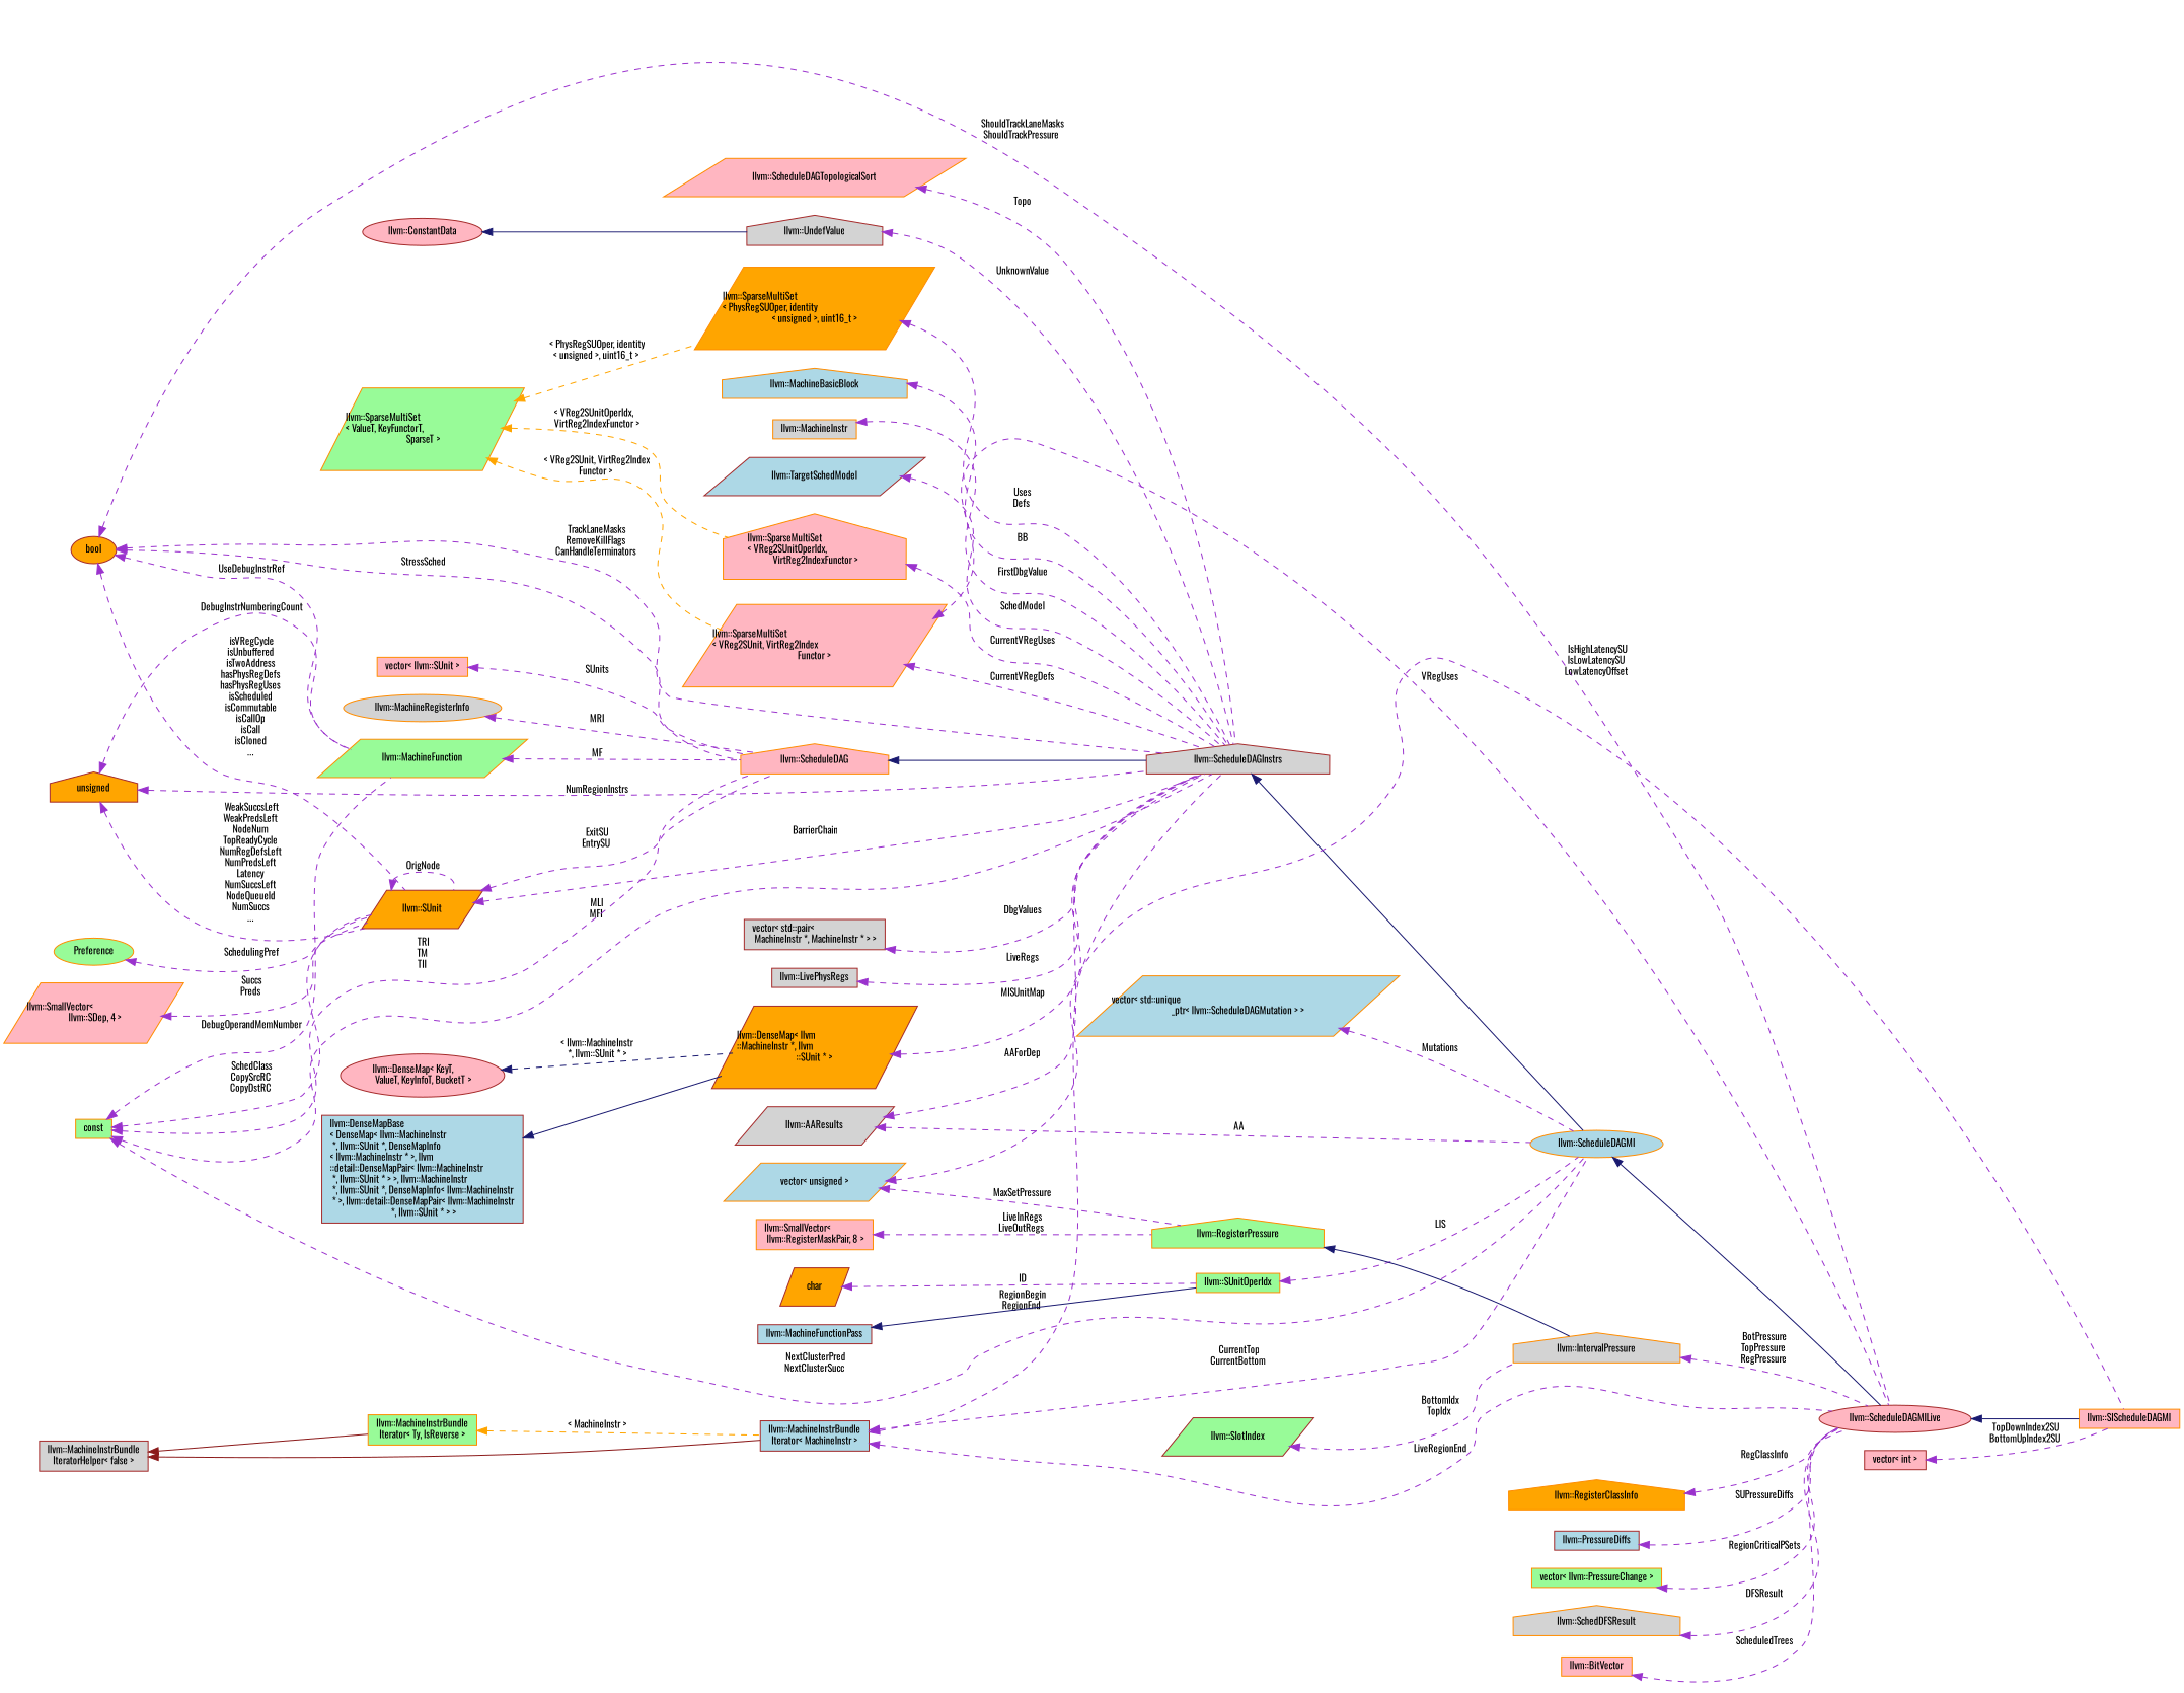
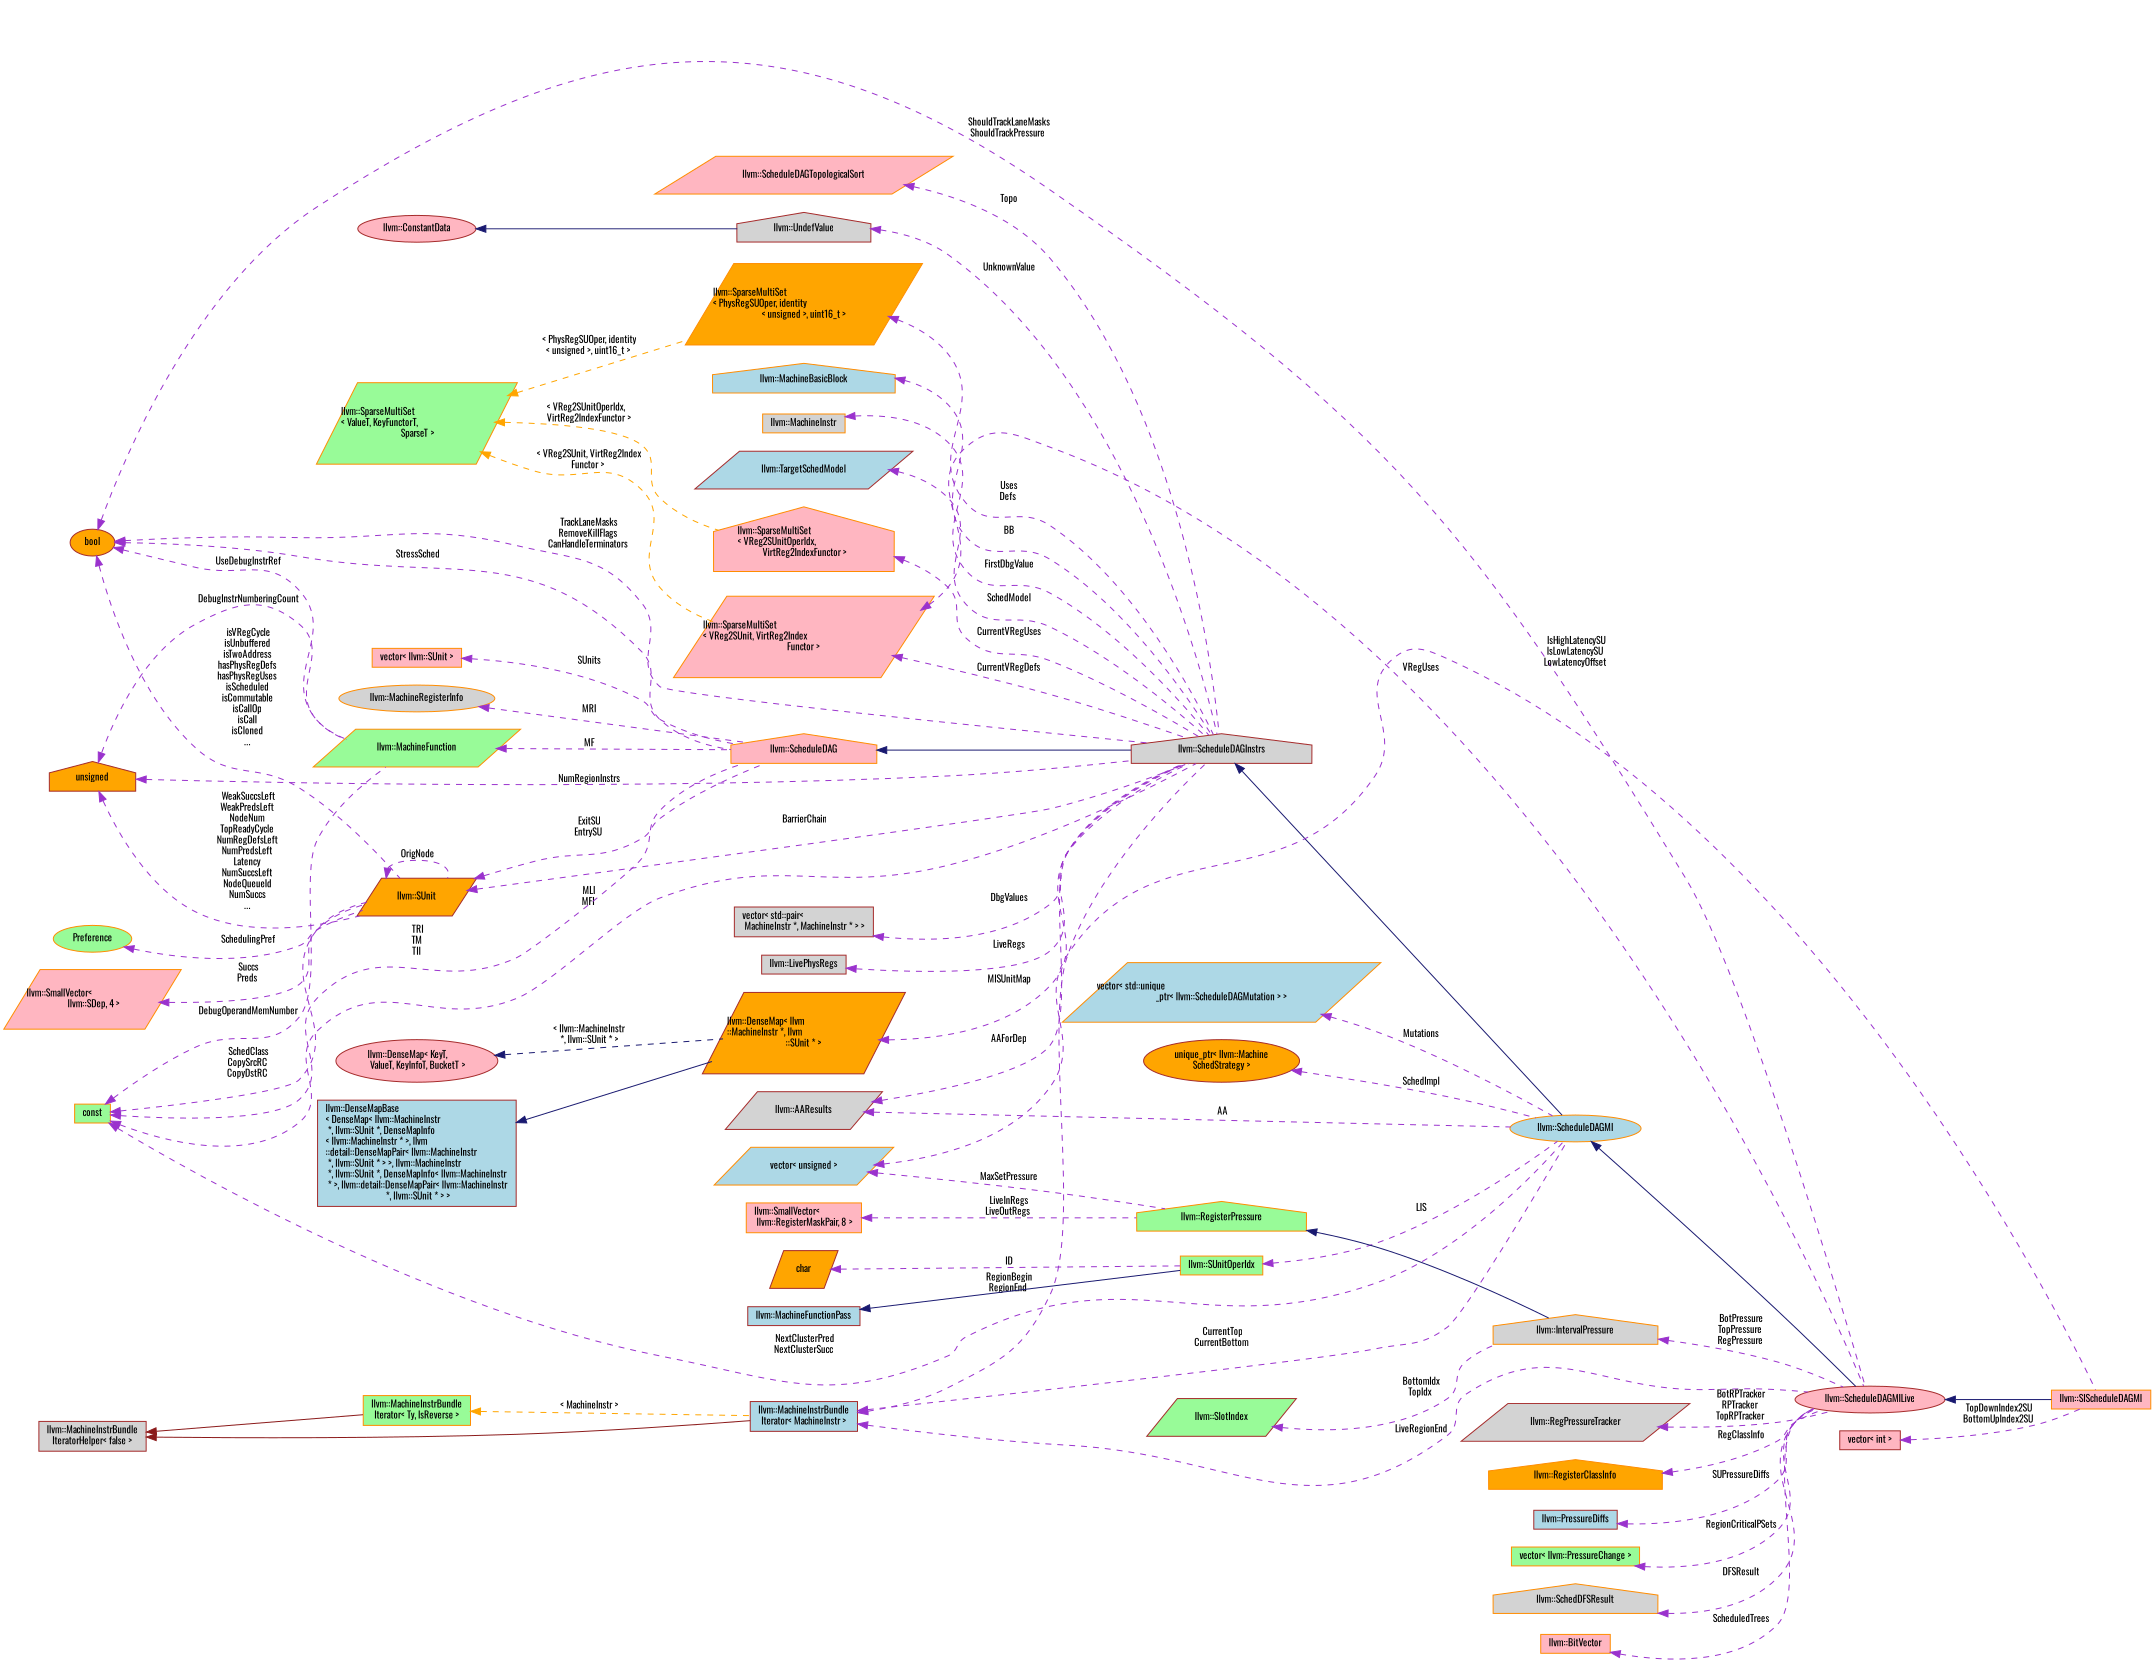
  digraph {
    fontname=Oswald
    rankdir=LR
    node [color=darkorange fillcolor=lightpink fontname=Oswald fontsize=10 shape=box style=filled]
    edge [color=darkorchid3 dir=back fontname=Oswald fontsize=10 labelfontname=Helvetica labelfontsize=10 style=dashed]
    n1 [fontcolor=black height=0.2 label="llvm::SIScheduleDAGMI" width=0.4]
    n2 [color=brown height=0.2 label="llvm::ScheduleDAGMILive" shape=ellipse width=0.4]
    n3 [fillcolor=lightblue height=0.2 label="llvm::ScheduleDAGMI" shape=ellipse width=0.4]
    n4 [color=brown fillcolor=lightgrey height=0.2 label="llvm::ScheduleDAGInstrs" shape=house width=0.4]
    n5 [height=0.2 label="llvm::ScheduleDAG" shape=house width=0.4]
    n6 [fillcolor=palegreen height=0.2 label="llvm::MachineFunction" shape=parallelogram width=0.4]
    n7 [color=brown fillcolor=orange height=0.2 label=bool shape=ellipse width=0.4]
    n8 [color=brown fillcolor=orange height=0.2 label="llvm::SUnit" shape=parallelogram width=0.4]
    n9 [fillcolor=palegreen height=0.2 label=const width=0.4]
    n10 [color=brown fillcolor=orange height=0.2 label=unsigned shape=house width=0.4]
    n11 [height=0.2 label="llvm::SmallVector\<\l llvm::SDep, 4 \>" shape=parallelogram width=0.4]
    n12 [fillcolor=palegreen height=0.2 label=Preference shape=ellipse width=0.4]
    n13 [height=0.2 label="vector\< llvm::SUnit \>" width=0.4]
    n14 [fillcolor=lightgrey height=0.2 label="llvm::MachineRegisterInfo" shape=ellipse width=0.4]
    n15 [color=brown fillcolor=orange height=0.2 label="llvm::DenseMap\< llvm\l::MachineInstr *, llvm\l::SUnit * \>" shape=parallelogram width=0.4]
    n16 [color=brown fillcolor=lightblue height=0.2 label="llvm::DenseMapBase\l\< DenseMap\< llvm::MachineInstr\l *, llvm::SUnit *, DenseMapInfo\l\< llvm::MachineInstr * \>, llvm\l::detail::DenseMapPair\< llvm::MachineInstr\l *, llvm::SUnit * \> \>, llvm::MachineInstr\l *, llvm::SUnit *, DenseMapInfo\< llvm::MachineInstr\l * \>, llvm::detail::DenseMapPair\< llvm::MachineInstr\l *, llvm::SUnit * \> \>" width=0.4]
    n17 [color=brown height=0.2 label="llvm::DenseMap\< KeyT,\l ValueT, KeyInfoT, BucketT \>" shape=ellipse width=0.4]
    n18 [color=brown fillcolor=lightblue height=0.2 label="llvm::MachineInstrBundle\lIterator\< MachineInstr \>" width=0.4]
    n19 [color=brown fillcolor=lightgrey height=0.2 label="llvm::MachineInstrBundle\lIteratorHelper\< false \>" width=0.4]
    n20 [fillcolor=palegreen height=0.2 label="llvm::MachineInstrBundle\lIterator\< Ty, IsReverse \>" width=0.4]
    n21 [color=brown fillcolor=lightgrey height=0.2 label="vector\< std::pair\<\l MachineInstr *, MachineInstr * \> \>" width=0.4]
    n22 [color=brown fillcolor=lightgrey height=0.2 label="llvm::LivePhysRegs" width=0.4]
    n23 [color=brown fillcolor=lightgrey height=0.2 label="llvm::UndefValue" shape=house width=0.4]
    n24 [color=brown height=0.2 label="llvm::ConstantData" shape=ellipse width=0.4]
    n25 [color=brown fillcolor=lightgrey height=0.2 label="llvm::AAResults" shape=parallelogram width=0.4]
    n26 [height=0.2 label="llvm::ScheduleDAGTopologicalSort" shape=parallelogram width=0.4]
    n27 [fillcolor=orange height=0.2 label="llvm::SparseMultiSet\l\< PhysRegSUOper, identity\l\< unsigned \>, uint16_t \>" shape=parallelogram width=0.4]
    n28 [fillcolor=palegreen height=0.2 label="llvm::SparseMultiSet\l\< ValueT, KeyFunctorT,\l SparseT \>" shape=parallelogram width=0.4]
    n29 [height=0.2 label="llvm::SparseMultiSet\l\< VReg2SUnit, VirtReg2Index\lFunctor \>" shape=parallelogram width=0.4]
    n30 [height=0.2 label="llvm::SparseMultiSet\l\< VReg2SUnitOperIdx,\l VirtReg2IndexFunctor \>" shape=house width=0.4]
    n31 [fillcolor=lightblue height=0.2 label="llvm::MachineBasicBlock" shape=house width=0.4]
    n32 [fillcolor=lightgrey height=0.2 label="llvm::MachineInstr" width=0.4]
    n33 [color=brown fillcolor=lightblue height=0.2 label="llvm::TargetSchedModel" shape=parallelogram width=0.4]
    n34 [fillcolor=lightblue height=0.2 label="vector\< std::unique\l_ptr\< llvm::ScheduleDAGMutation \> \>" shape=parallelogram width=0.4]
    n35 [fillcolor=palegreen height=0.2 label="llvm::SUnitOperIdx" width=0.4]
    n36 [color=brown fillcolor=lightblue height=0.2 label="llvm::MachineFunctionPass" width=0.4]
    n37 [color=brown fillcolor=orange height=0.2 label=char shape=parallelogram width=0.4]
+   n38 [color=brown fillcolor=orange height=0.2 label="unique_ptr\< llvm::Machine\lSchedStrategy \>" shape=ellipse width=0.4]
    n39 [fillcolor=lightgrey height=0.2 label="llvm::IntervalPressure" shape=house width=0.4]
    n40 [fillcolor=palegreen height=0.2 label="llvm::RegisterPressure" shape=house width=0.4]
    n41 [height=0.2 label="llvm::SmallVector\<\l llvm::RegisterMaskPair, 8 \>" width=0.4]
    n42 [fillcolor=lightblue height=0.2 label="vector\< unsigned \>" shape=parallelogram width=0.4]
    n43 [color=brown fillcolor=palegreen height=0.2 label="llvm::SlotIndex" shape=parallelogram width=0.4]
+   n44 [color=brown fillcolor=lightgrey height=0.2 label="llvm::RegPressureTracker" shape=parallelogram width=0.4]
    n45 [fillcolor=orange height=0.2 label="llvm::RegisterClassInfo" shape=house width=0.4]
    n46 [color=brown fillcolor=lightblue height=0.2 label="llvm::PressureDiffs" width=0.4]
    n47 [fillcolor=palegreen height=0.2 label="vector\< llvm::PressureChange \>" width=0.4]
    n48 [fillcolor=lightgrey height=0.2 label="llvm::SchedDFSResult" shape=house width=0.4]
    n49 [height=0.2 label="llvm::BitVector" width=0.4]
    n50 [color=brown height=0.2 label="vector\< int \>" width=0.4]
    n2 -> n1 [color=midnightblue style=solid]
    n3 -> n2 [color=midnightblue style=solid]
    n4 -> n3 [color=midnightblue style=solid]
    n5 -> n4 [color=midnightblue style=solid]
    n6 -> n5 [label=" MF"]
    n7 -> n2 [label=" ShouldTrackLaneMasks\nShouldTrackPressure"]
    n7 -> n4 [label=" TrackLaneMasks\nRemoveKillFlags\nCanHandleTerminators"]
    n7 -> n5 [label=" StressSched"]
    n7 -> n6 [label=" UseDebugInstrRef"]
    n7 -> n8 [label=" isVRegCycle\nisUnbuffered\nisTwoAddress\nhasPhysRegDefs\nhasPhysRegUses\nisScheduled\nisCommutable\nisCallOp\nisCall\nisCloned\n..."]
    n8 -> n4 [label=" BarrierChain"]
    n8 -> n5 [label=" ExitSU\nEntrySU"]
    n8 -> n8 [label=" OrigNode"]
    n9 -> n3 [label=" NextClusterPred\nNextClusterSucc"]
    n9 -> n4 [label=" MLI\nMFI"]
    n9 -> n5 [label=" TRI\nTM\nTII"]
    n9 -> n6 [label=" DebugOperandMemNumber"]
    n9 -> n8 [label=" SchedClass\nCopySrcRC\nCopyDstRC"]
    n10 -> n4 [label=" NumRegionInstrs"]
    n10 -> n6 [label=" DebugInstrNumberingCount"]
    n10 -> n8 [label=" WeakSuccsLeft\nWeakPredsLeft\nNodeNum\nTopReadyCycle\nNumRegDefsLeft\nNumPredsLeft\nLatency\nNumSuccsLeft\nNodeQueueId\nNumSuccs\n..."]
    n11 -> n8 [label=" Succs\nPreds"]
    n12 -> n8 [label=" SchedulingPref"]
    n13 -> n5 [label=" SUnits"]
    n14 -> n5 [label=" MRI"]
    n15 -> n4 [label=" MISUnitMap"]
    n16 -> n15 [color=midnightblue style=solid]
    n17 -> n15 [color=midnightblue label=" \< llvm::MachineInstr\l *, llvm::SUnit * \>"]
    n18 -> n2 [label=" LiveRegionEnd"]
    n18 -> n3 [label=" CurrentTop\nCurrentBottom"]
    n18 -> n4 [label=" RegionBegin\nRegionEnd"]
    n19 -> n18 [color=firebrick4 style=solid]
    n19 -> n20 [color=firebrick4 style=solid]
    n20 -> n18 [color=orange label=" \< MachineInstr \>"]
    n21 -> n4 [label=" DbgValues"]
    n22 -> n4 [label=" LiveRegs"]
    n23 -> n4 [label=" UnknownValue"]
    n24 -> n23 [color=midnightblue style=solid]
    n25 -> n3 [label=" AA"]
    n25 -> n4 [label=" AAForDep"]
    n26 -> n4 [label=" Topo"]
    n27 -> n4 [label=" Uses\nDefs"]
    n28 -> n27 [color=orange label=" \< PhysRegSUOper, identity\l\< unsigned \>, uint16_t \>"]
    n28 -> n29 [color=orange label=" \< VReg2SUnit, VirtReg2Index\lFunctor \>"]
    n28 -> n30 [color=orange label=" \< VReg2SUnitOperIdx,\l VirtReg2IndexFunctor \>"]
    n29 -> n2 [label=" VRegUses"]
    n29 -> n4 [label=" CurrentVRegDefs"]
    n30 -> n4 [label=" CurrentVRegUses"]
    n31 -> n4 [label=" BB"]
    n32 -> n4 [label=" FirstDbgValue"]
    n33 -> n4 [label=" SchedModel"]
    n34 -> n3 [label=" Mutations"]
    n35 -> n3 [label=" LIS"]
    n36 -> n35 [color=midnightblue style=solid]
    n37 -> n35 [label=" ID"]
+   n38 -> n3 [label=" SchedImpl"]
    n39 -> n2 [label=" BotPressure\nTopPressure\nRegPressure"]
    n40 -> n39 [color=midnightblue style=solid]
    n41 -> n40 [label=" LiveInRegs\nLiveOutRegs"]
    n42 -> n1 [label=" IsHighLatencySU\nIsLowLatencySU\nLowLatencyOffset"]
    n42 -> n40 [label=" MaxSetPressure"]
    n43 -> n39 [label=" BottomIdx\nTopIdx"]
+   n44 -> n2 [label=" BotRPTracker\nRPTracker\nTopRPTracker"]
    n45 -> n2 [label=" RegClassInfo"]
    n46 -> n2 [label=" SUPressureDiffs"]
    n47 -> n2 [label=" RegionCriticalPSets"]
    n48 -> n2 [label=" DFSResult"]
    n49 -> n2 [label=" ScheduledTrees"]
    n50 -> n1 [label=" TopDownIndex2SU\nBottomUpIndex2SU"]
  }
